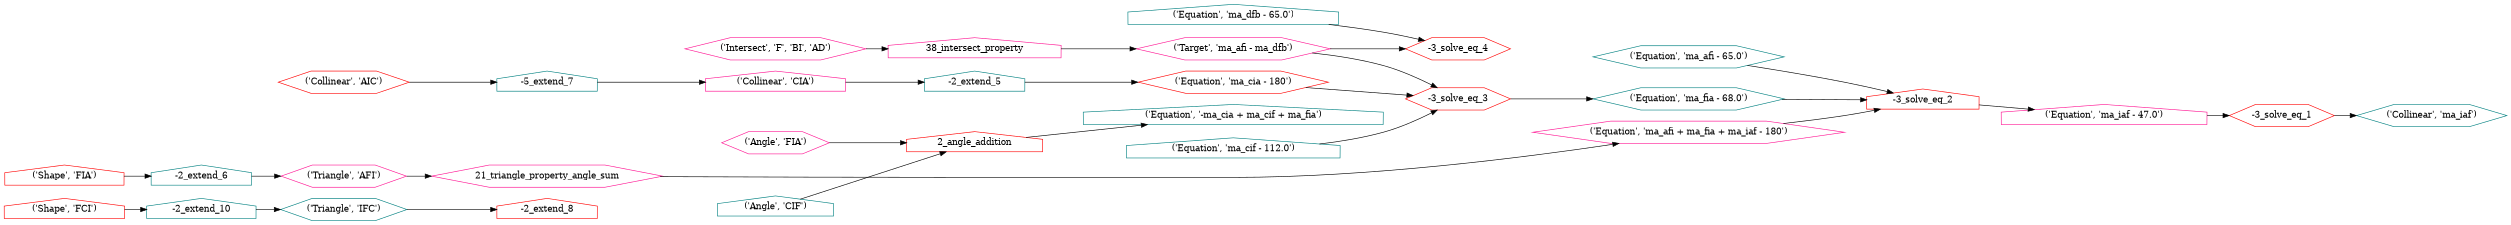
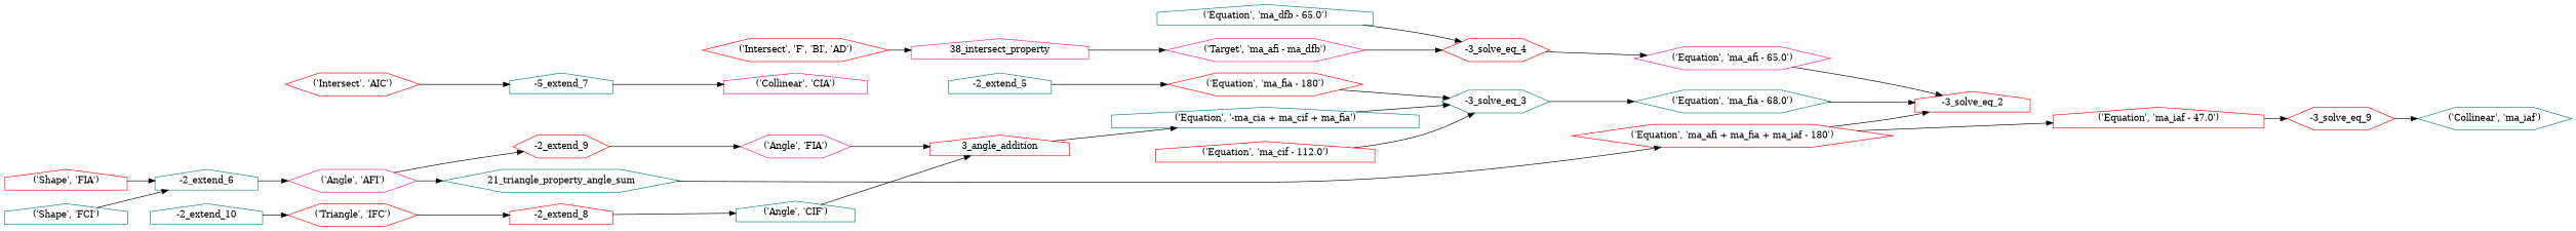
  digraph {
    rankdir=LR
    node [color=red shape=hexagon]
    n1 [color=teal label="('Collinear', 'ma_iaf')"]
-   n2 [label="-3_solve_eq_1"]
-   n3 [color=deeppink label="('Equation', 'ma_iaf - 47.0')" shape=house]
+   n2 [label="-3_solve_eq_9"]
+   n3 [label="('Equation', 'ma_iaf - 47.0')" shape=house]
    n4 [label="-3_solve_eq_2" shape=house]
    n5 [color=teal label="('Equation', 'ma_fia - 68.0')"]
-   n6 [color=teal label="('Equation', 'ma_afi - 65.0')"]
-   n7 [color=deeppink label="('Equation', 'ma_afi + ma_fia + ma_iaf - 180')"]
-   n8 [label="-3_solve_eq_3"]
-   n9 [label="('Equation', 'ma_cia - 180')"]
-   n10 [color=teal label="('Equation', 'ma_cif - 112.0')" shape=house]
+   n6 [color=deeppink label="('Equation', 'ma_afi - 65.0')"]
+   n7 [label="('Equation', 'ma_afi + ma_fia + ma_iaf - 180')"]
+   n8 [color=teal label="-3_solve_eq_3"]
+   n9 [label="('Equation', 'ma_fia - 180')"]
+   n10 [label="('Equation', 'ma_cif - 112.0')" shape=house]
    n11 [color=teal label="('Equation', '-ma_cia + ma_cif + ma_fia')" shape=house]
    n12 [label="-3_solve_eq_4"]
    n13 [color=teal label="('Equation', 'ma_dfb - 65.0')" shape=house]
    n14 [color=deeppink label="('Target', 'ma_afi - ma_dfb')"]
-   n15 [color=deeppink label="21_triangle_property_angle_sum"]
-   n16 [color=deeppink label="('Triangle', 'AFI')"]
+   n15 [color=teal label="21_triangle_property_angle_sum"]
+   n16 [color=deeppink label="('Angle', 'AFI')"]
+   n17 [label="-2_extend_9"]
    n18 [color=deeppink label="('Angle', 'FIA')"]
    n19 [color=teal label="-2_extend_5" shape=house]
    n20 [color=deeppink label="('Collinear', 'CIA')" shape=house]
-   n21 [label="2_angle_addition" shape=house]
+   n21 [label="3_angle_addition" shape=house]
    n22 [color=teal label="('Angle', 'CIF')" shape=house]
    n23 [color=deeppink label="38_intersect_property" shape=house]
-   n24 [color=deeppink label="('Intersect', 'F', 'BI', 'AD')"]
+   n24 [label="('Intersect', 'F', 'BI', 'AD')"]
    n25 [color=teal label="-2_extend_6" shape=house]
    n26 [label="('Shape', 'FIA')" shape=house]
    n27 [color=teal label="-5_extend_7" shape=house]
-   n28 [label="('Collinear', 'AIC')"]
+   n28 [label="('Intersect', 'AIC')"]
    n29 [label="-2_extend_8" shape=house]
-   n30 [color=teal label="('Triangle', 'IFC')"]
+   n30 [label="('Triangle', 'IFC')"]
    n31 [color=teal label="-2_extend_10" shape=house]
-   n32 [label="('Shape', 'FCI')" shape=house]
+   n32 [color=teal label="('Shape', 'FCI')" shape=house]
    n2 -> n1
    n3 -> n2
-   n4 -> n3
+   n7 -> n3
    n5 -> n4
    n6 -> n4
    n7 -> n4
    n8 -> n5
    n9 -> n8
    n10 -> n8
-   n14 -> n8
+   n11 -> n8
+   n12 -> n6
    n13 -> n12
    n14 -> n12
    n15 -> n7
    n16 -> n15
+   n16 -> n17
+   n17 -> n18
    n18 -> n21
    n19 -> n9
-   n20 -> n19
    n21 -> n11
    n22 -> n21
    n23 -> n14
    n24 -> n23
    n25 -> n16
    n26 -> n25
    n27 -> n20
    n28 -> n27
+   n29 -> n22
    n30 -> n29
    n31 -> n30
-   n32 -> n31
+   n32 -> n25
  }
